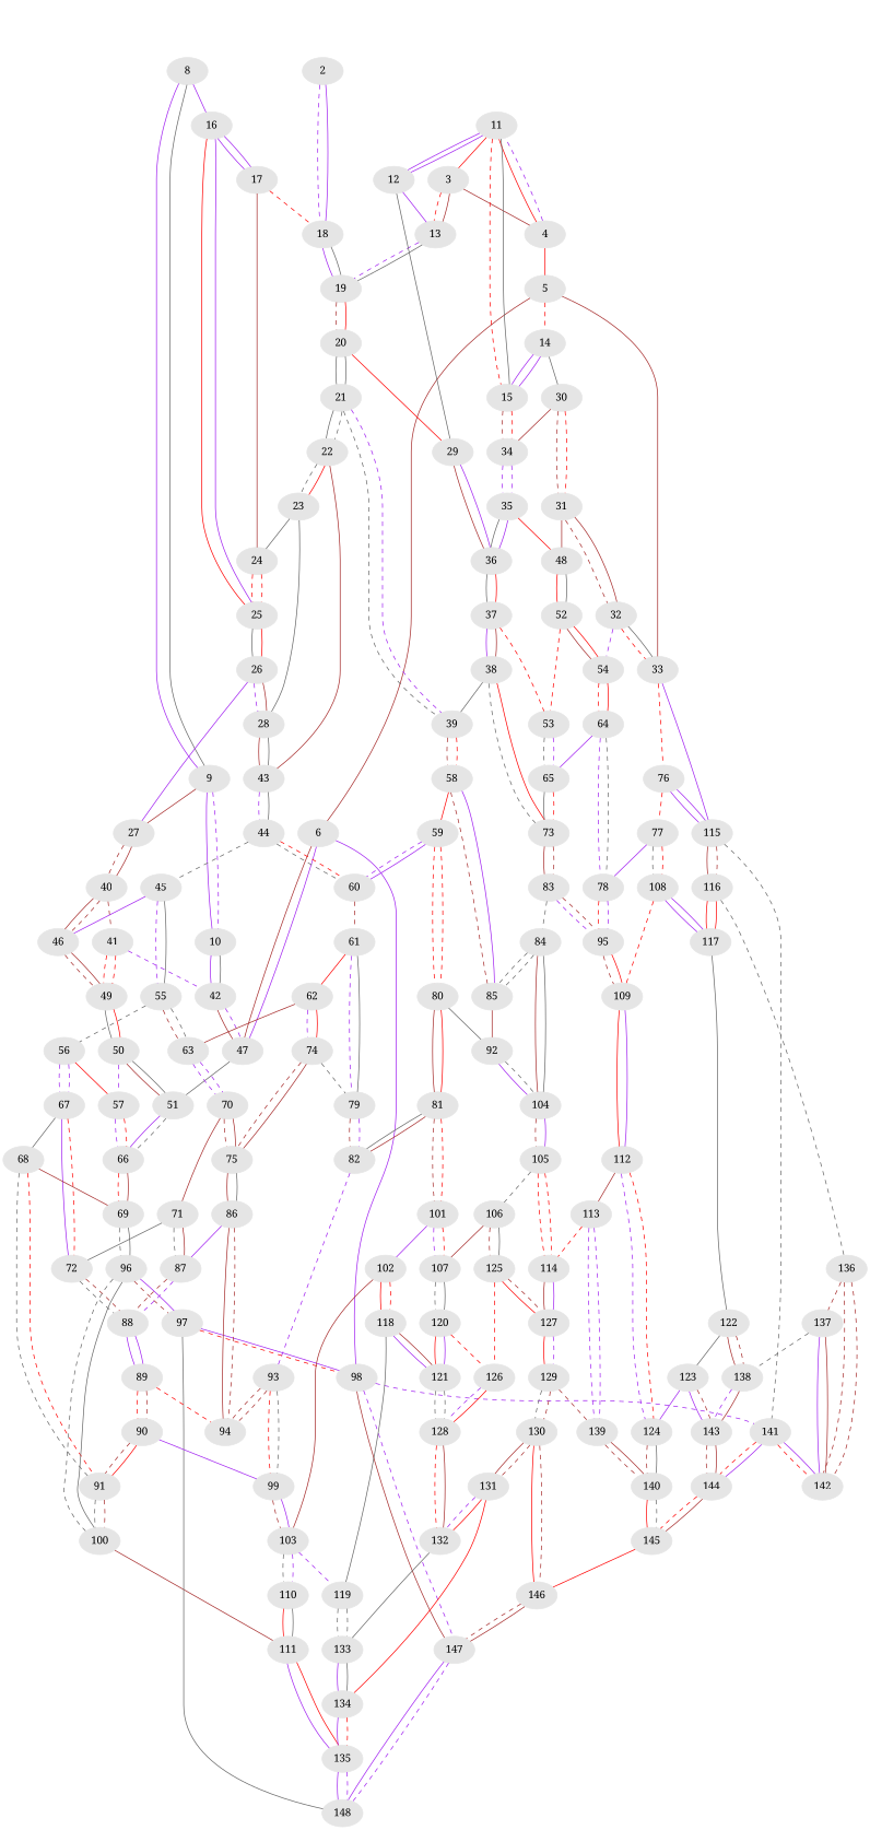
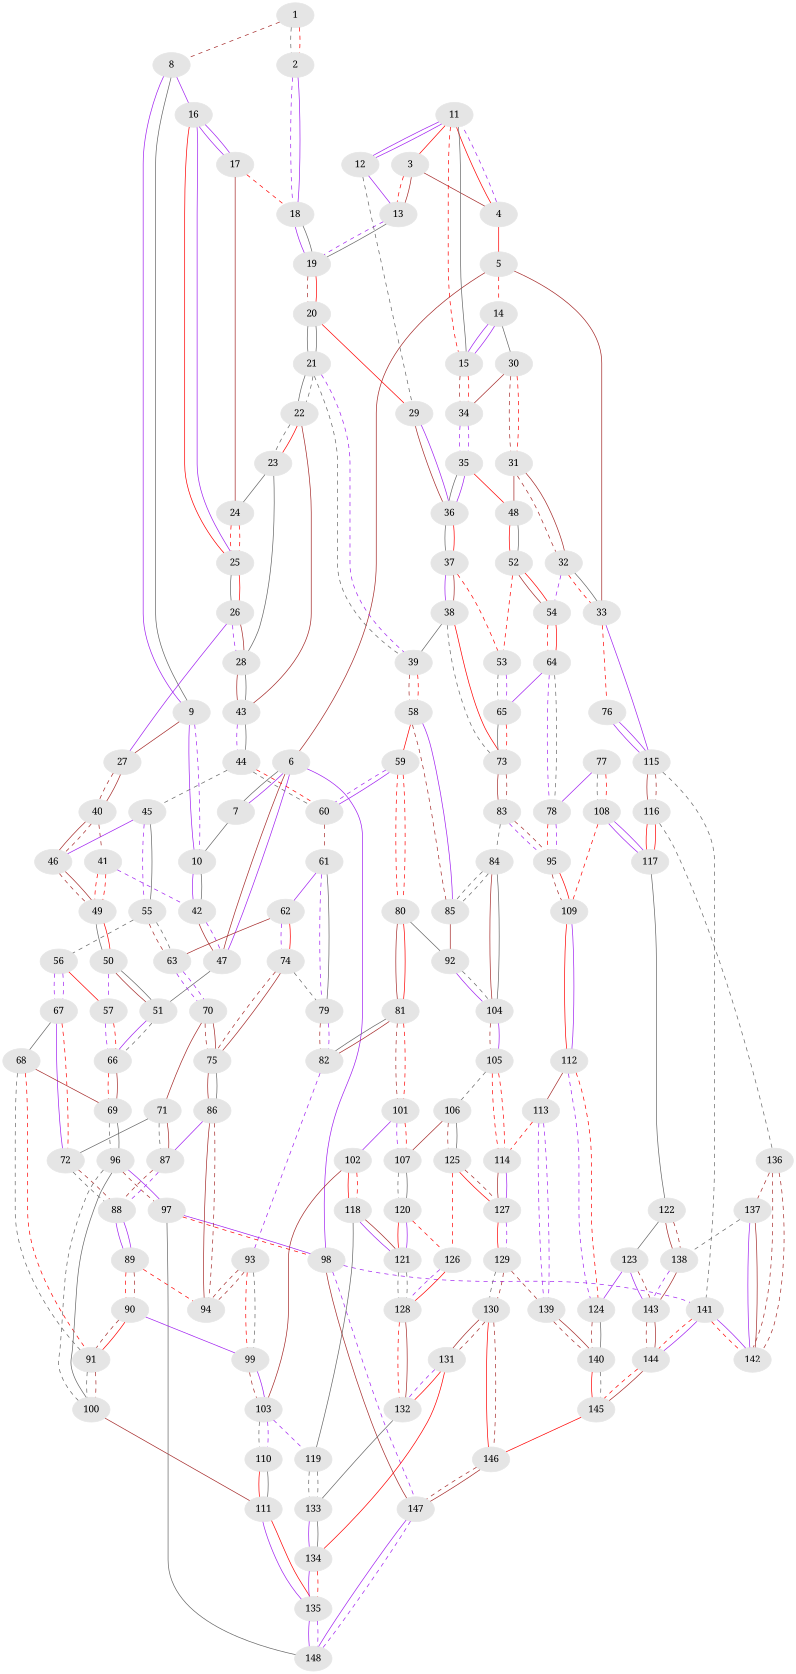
  graph {
    fontname="Noto Serif"
    node [color=gray90 fontname="Noto Serif" style=filled]
    edge [color=purple fontname="Noto Serif" style=solid]
+   1
    2
    8
    18
    9
    16
    3
    4
    13
    19
    5
    11
    6
    14
    33
    12
    15
+   7
    47
    98
    30
    76
    115
    10
    51
    141
    147
    42
    27
    17
    25
    40
    29
    34
    36
    20
    31
    35
    24
    26
    21
    22
    39
    23
    43
    58
    28
    44
    41
    46
    37
    32
    48
    54
    52
    64
    77
    116
    38
    53
    73
    65
    83
    59
    85
    49
    50
    45
    60
    55
    61
    56
    63
    66
    57
    69
    78
    67
    70
    68
    72
    80
    92
    81
    62
    79
    74
    82
    75
    71
    95
    96
    91
    88
    100
    97
    87
    86
    89
    84
    94
    108
    109
    117
    93
    101
    104
    102
    107
    99
    105
    90
    103
    111
    112
    148
    142
    144
    110
    119
    135
    118
    120
    121
    106
    114
    125
    127
    126
    122
    113
    124
    133
    139
    140
    129
    136
    137
    123
    138
    128
    134
    132
    143
    145
    130
    131
    146
+   1 -- 2 [color=gray40 style=dashed]
+   1 -- 2 [color=red style=dashed]
+   1 -- 8 [color=brown style=dashed]
    2 -- 18 [style=dashed]
    2 -- 18
    8 -- 9
    8 -- 9 [color=gray40]
    8 -- 16
    18 -- 19
    18 -- 19 [color=gray40]
    9 -- 10
    9 -- 10 [style=dashed]
    9 -- 27 [color=brown]
    16 -- 17
    16 -- 17
    16 -- 25 [color=red]
    16 -- 25
    3 -- 4 [color=brown]
    3 -- 13 [color=red style=dashed]
    3 -- 13 [color=brown]
    4 -- 5 [color=red]
    4 -- 11 [color=red]
    4 -- 11 [style=dashed]
    13 -- 19 [style=dashed]
    13 -- 19 [color=gray40]
    19 -- 20 [color=brown style=dashed]
    19 -- 20 [color=red]
    5 -- 6 [color=brown]
    5 -- 14 [color=red style=dashed]
    5 -- 33 [color=brown]
    11 -- 3 [color=red]
    11 -- 12
    11 -- 12
    11 -- 15 [color=red style=dashed]
    11 -- 15 [color=gray40]
+   6 -- 7 [color=gray40]
+   6 -- 7
    6 -- 47 [color=brown]
    6 -- 47
    6 -- 98
    14 -- 15
    14 -- 15
    14 -- 30 [color=gray40]
    33 -- 76 [color=red style=dashed]
    33 -- 115
    12 -- 13
-   12 -- 29 [color=gray40]
+   12 -- 29 [color=gray40 style=dashed]
    15 -- 34 [color=brown style=dashed]
    15 -- 34 [color=red style=dashed]
+   7 -- 10 [color=gray40]
    47 -- 51 [color=gray40]
    98 -- 141 [style=dashed]
    98 -- 147 [color=brown]
    98 -- 147 [style=dashed]
    30 -- 34 [color=brown]
    30 -- 31 [color=brown style=dashed]
    30 -- 31 [color=red style=dashed]
    76 -- 115
    76 -- 115
-   76 -- 77 [color=red style=dashed]
    115 -- 141 [color=gray40 style=dashed]
    115 -- 116 [color=brown]
    115 -- 116 [color=brown style=dashed]
    10 -- 42
    10 -- 42 [color=gray40]
    51 -- 66
    51 -- 66 [color=gray40 style=dashed]
    141 -- 142 [color=red style=dashed]
    141 -- 142
    141 -- 144 [color=red style=dashed]
    141 -- 144
    147 -- 148
    147 -- 148 [style=dashed]
    42 -- 47 [color=brown]
    42 -- 47 [style=dashed]
    27 -- 40 [color=brown style=dashed]
    27 -- 40 [color=brown]
    17 -- 18 [color=red style=dashed]
    17 -- 24 [color=brown]
    25 -- 26 [color=gray40]
    25 -- 26 [color=red]
    40 -- 41 [color=brown style=dashed]
    40 -- 46 [color=brown]
    40 -- 46 [color=brown style=dashed]
    29 -- 36 [color=brown]
    29 -- 36
    34 -- 35 [style=dashed]
    34 -- 35 [style=dashed]
    36 -- 37 [color=gray40]
    36 -- 37 [color=red]
    20 -- 29 [color=red]
    20 -- 21 [color=gray40]
    20 -- 21 [color=gray40]
    31 -- 32 [color=brown style=dashed]
    31 -- 32 [color=brown]
    31 -- 48 [color=brown]
    35 -- 36 [color=gray40]
    35 -- 36
    35 -- 48 [color=red]
    24 -- 25 [color=red style=dashed]
    24 -- 25 [color=red style=dashed]
    26 -- 27
    26 -- 28 [style=dashed]
    26 -- 28 [color=brown]
    21 -- 22 [color=gray40]
    21 -- 22 [color=gray40 style=dashed]
    21 -- 39 [color=gray40 style=dashed]
    21 -- 39 [style=dashed]
    22 -- 23 [color=gray40 style=dashed]
    22 -- 23 [color=red]
    22 -- 43 [color=brown]
    39 -- 58 [color=brown style=dashed]
    39 -- 58 [color=red style=dashed]
    23 -- 24 [color=gray40]
    23 -- 28 [color=gray40]
    43 -- 44 [style=dashed]
    43 -- 44 [color=gray40]
    58 -- 59 [color=red]
    58 -- 85 [color=brown style=dashed]
    58 -- 85
    28 -- 43 [color=brown]
    28 -- 43 [color=gray40]
    44 -- 45 [color=gray40 style=dashed]
    44 -- 60 [color=gray40 style=dashed]
    44 -- 60 [color=red style=dashed]
    41 -- 42 [style=dashed]
    41 -- 49 [color=red style=dashed]
    41 -- 49 [color=red style=dashed]
    46 -- 49 [color=brown style=dashed]
    46 -- 49 [color=brown]
    37 -- 38
    37 -- 38 [color=brown]
    37 -- 53 [color=red style=dashed]
    32 -- 33 [color=red style=dashed]
    32 -- 33 [color=gray40]
    32 -- 54 [style=dashed]
    48 -- 52 [color=red]
    48 -- 52 [color=gray40]
    54 -- 64 [color=red style=dashed]
    54 -- 64 [color=red]
    52 -- 54 [color=brown]
    52 -- 54 [color=red]
    52 -- 53 [color=red style=dashed]
    64 -- 65
    64 -- 78 [style=dashed]
    64 -- 78 [color=gray40 style=dashed]
    77 -- 78
    77 -- 108 [color=gray40 style=dashed]
    77 -- 108 [color=red style=dashed]
    116 -- 117 [color=red]
    116 -- 117 [color=red]
    116 -- 136 [color=gray40 style=dashed]
    38 -- 39 [color=gray40]
    38 -- 73 [color=gray40 style=dashed]
    38 -- 73 [color=red]
    53 -- 65 [color=gray40 style=dashed]
    53 -- 65 [style=dashed]
    73 -- 83 [color=brown]
    73 -- 83 [color=brown style=dashed]
    65 -- 73 [color=gray40]
    65 -- 73 [color=red style=dashed]
    83 -- 95 [style=dashed]
    83 -- 95 [color=brown style=dashed]
    83 -- 84 [color=gray40 style=dashed]
    59 -- 60 [style=dashed]
    59 -- 60
    59 -- 80 [color=red style=dashed]
    59 -- 80 [color=red style=dashed]
    85 -- 92 [color=brown]
    49 -- 50 [color=gray40]
    49 -- 50 [color=red]
    50 -- 51 [color=brown]
    50 -- 51 [color=gray40]
    50 -- 57 [style=dashed]
    45 -- 46
    45 -- 55 [style=dashed]
    45 -- 55 [color=gray40]
    60 -- 61 [color=brown style=dashed]
    55 -- 56 [color=gray40 style=dashed]
    55 -- 63 [color=brown style=dashed]
    55 -- 63 [color=gray40 style=dashed]
-   61 -- 62 [color=red]
+   61 -- 62
    61 -- 79 [style=dashed]
    61 -- 79 [color=gray40]
    56 -- 57 [color=red]
    56 -- 67 [style=dashed]
    56 -- 67 [style=dashed]
    63 -- 70 [style=dashed]
    63 -- 70 [style=dashed]
    66 -- 69 [color=red style=dashed]
    66 -- 69 [color=brown]
    57 -- 66 [style=dashed]
    57 -- 66 [color=red style=dashed]
    69 -- 96 [color=gray40 style=dashed]
    69 -- 96 [color=gray40]
    78 -- 95 [color=red style=dashed]
    78 -- 95 [style=dashed]
    67 -- 68 [color=gray40]
    67 -- 72
    67 -- 72 [color=red style=dashed]
    70 -- 75 [color=brown style=dashed]
    70 -- 75 [color=brown]
    70 -- 71 [color=brown]
    68 -- 69 [color=brown]
    68 -- 91 [color=gray40 style=dashed]
    68 -- 91 [color=red style=dashed]
    72 -- 88 [color=gray40 style=dashed]
    72 -- 88 [color=brown style=dashed]
    80 -- 92 [color=gray40]
    80 -- 81 [color=brown]
    80 -- 81 [color=red]
    92 -- 104
    92 -- 104 [color=gray40 style=dashed]
    81 -- 82 [color=gray40]
    81 -- 82 [color=brown]
    81 -- 101 [color=brown style=dashed]
    81 -- 101 [color=red style=dashed]
    62 -- 63 [color=brown]
    62 -- 74 [style=dashed]
    62 -- 74 [color=red]
    79 -- 82 [color=brown style=dashed]
    79 -- 82 [style=dashed]
    74 -- 79 [color=gray40 style=dashed]
    74 -- 75 [color=brown style=dashed]
    74 -- 75 [color=brown]
    82 -- 93 [style=dashed]
    75 -- 86 [color=brown]
    75 -- 86 [color=gray40]
    71 -- 72 [color=gray40]
    71 -- 87 [color=gray40 style=dashed]
    71 -- 87 [color=brown]
    95 -- 109 [color=brown style=dashed]
    95 -- 109 [color=red]
    96 -- 100 [color=gray40 style=dashed]
    96 -- 100 [color=gray40]
    96 -- 97 [color=brown style=dashed]
    96 -- 97
    91 -- 100 [color=gray40 style=dashed]
    91 -- 100 [color=brown style=dashed]
    88 -- 89
    88 -- 89
    100 -- 111 [color=brown]
    97 -- 98 [color=red style=dashed]
    97 -- 98
    97 -- 148 [color=gray40]
    87 -- 88 [color=brown style=dashed]
    87 -- 88 [style=dashed]
    86 -- 87
    86 -- 94 [color=brown]
    86 -- 94 [color=brown style=dashed]
    89 -- 94 [color=red style=dashed]
    89 -- 90 [color=red style=dashed]
    89 -- 90 [color=brown style=dashed]
    84 -- 85 [color=gray40 style=dashed]
    84 -- 85 [color=gray40 style=dashed]
    84 -- 104 [color=brown]
    84 -- 104 [color=gray40]
    108 -- 109 [color=red style=dashed]
    108 -- 117
    108 -- 117
    109 -- 112 [color=red]
    109 -- 112
    117 -- 122 [color=gray40]
    93 -- 94 [color=brown style=dashed]
    93 -- 94 [color=brown style=dashed]
    93 -- 99 [color=red style=dashed]
    93 -- 99 [color=gray40 style=dashed]
    101 -- 102
    101 -- 107 [style=dashed]
    101 -- 107 [color=red style=dashed]
    104 -- 105 [color=brown style=dashed]
    104 -- 105
    102 -- 103 [color=brown]
    102 -- 118 [color=red]
    102 -- 118 [color=red style=dashed]
    107 -- 120 [color=gray40 style=dashed]
    107 -- 120 [color=gray40]
    99 -- 103 [color=brown style=dashed]
    99 -- 103
    105 -- 106 [color=gray40 style=dashed]
    105 -- 114 [color=red style=dashed]
    105 -- 114 [color=red style=dashed]
    90 -- 91 [color=brown style=dashed]
    90 -- 91 [color=red]
    90 -- 99
    103 -- 110 [color=gray40 style=dashed]
    103 -- 110 [style=dashed]
    103 -- 119 [style=dashed]
    111 -- 135
    111 -- 135 [color=red]
    112 -- 113 [color=brown]
    112 -- 124 [style=dashed]
    112 -- 124 [color=red style=dashed]
    144 -- 145 [color=red style=dashed]
    144 -- 145 [color=brown]
    110 -- 111 [color=red]
    110 -- 111 [color=gray40]
    119 -- 133 [color=gray40 style=dashed]
    119 -- 133 [color=gray40 style=dashed]
    135 -- 148
    135 -- 148 [style=dashed]
    118 -- 119 [color=gray40]
    118 -- 121
    118 -- 121 [color=brown]
    120 -- 121 [color=red]
    120 -- 121
    120 -- 126 [color=red style=dashed]
    121 -- 128 [color=gray40 style=dashed]
    121 -- 128 [color=gray40 style=dashed]
    106 -- 107 [color=brown]
    106 -- 125 [color=brown style=dashed]
    106 -- 125 [color=gray40]
    114 -- 127 [color=brown]
    114 -- 127
    125 -- 127 [color=red]
    125 -- 127 [color=brown style=dashed]
    125 -- 126 [color=red style=dashed]
    127 -- 129 [color=red]
    127 -- 129 [style=dashed]
    126 -- 128 [style=dashed]
    126 -- 128 [color=red]
    122 -- 123 [color=gray40]
    122 -- 138 [color=brown]
    122 -- 138 [color=brown style=dashed]
    113 -- 114 [color=red style=dashed]
    113 -- 139 [style=dashed]
    113 -- 139 [style=dashed]
    124 -- 140 [color=brown style=dashed]
    124 -- 140 [color=gray40]
    133 -- 134
    133 -- 134 [color=gray40]
    139 -- 140 [color=brown style=dashed]
    139 -- 140 [color=brown]
    140 -- 145 [color=red]
    140 -- 145 [color=gray40 style=dashed]
    129 -- 139 [color=brown style=dashed]
    129 -- 130 [color=gray40 style=dashed]
    129 -- 130 [color=brown style=dashed]
    136 -- 142 [color=brown style=dashed]
    136 -- 142 [color=brown style=dashed]
    136 -- 137 [color=brown style=dashed]
    137 -- 142
    137 -- 142 [color=brown]
    137 -- 138 [color=gray40 style=dashed]
    123 -- 124
    123 -- 143
    123 -- 143 [color=brown style=dashed]
    138 -- 143 [style=dashed]
    138 -- 143 [color=brown]
    128 -- 132 [color=red style=dashed]
    128 -- 132 [color=brown]
    134 -- 135
    134 -- 135 [color=red style=dashed]
    132 -- 133 [color=gray40]
    143 -- 144 [color=brown style=dashed]
    143 -- 144 [color=brown]
    145 -- 146 [color=red]
    130 -- 131 [color=brown]
    130 -- 131 [color=brown style=dashed]
    130 -- 146 [color=red]
    130 -- 146 [color=brown style=dashed]
    131 -- 134 [color=red]
    131 -- 132 [style=dashed]
    131 -- 132 [color=red]
    146 -- 147 [color=brown style=dashed]
    146 -- 147 [color=brown]
  }
